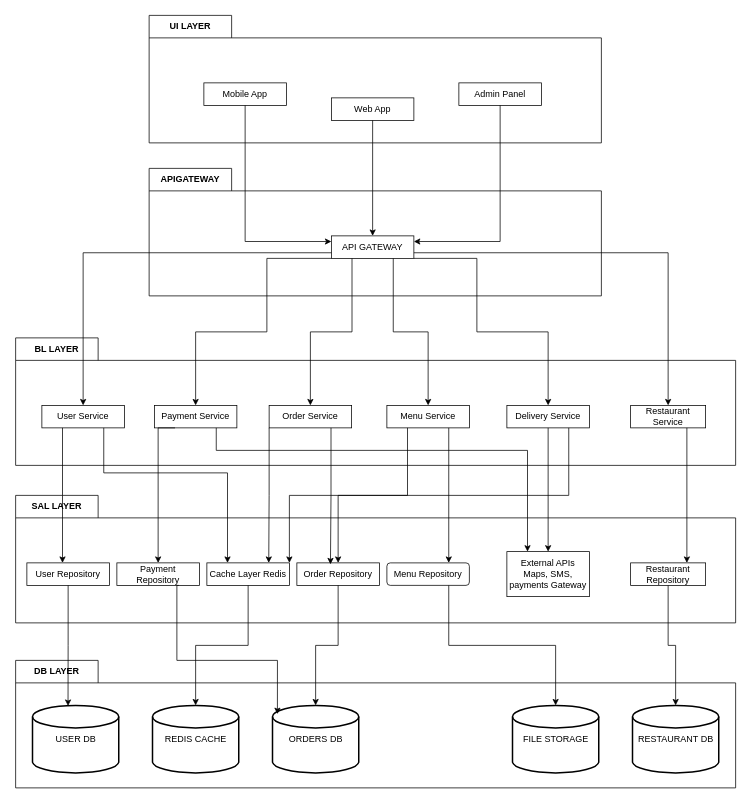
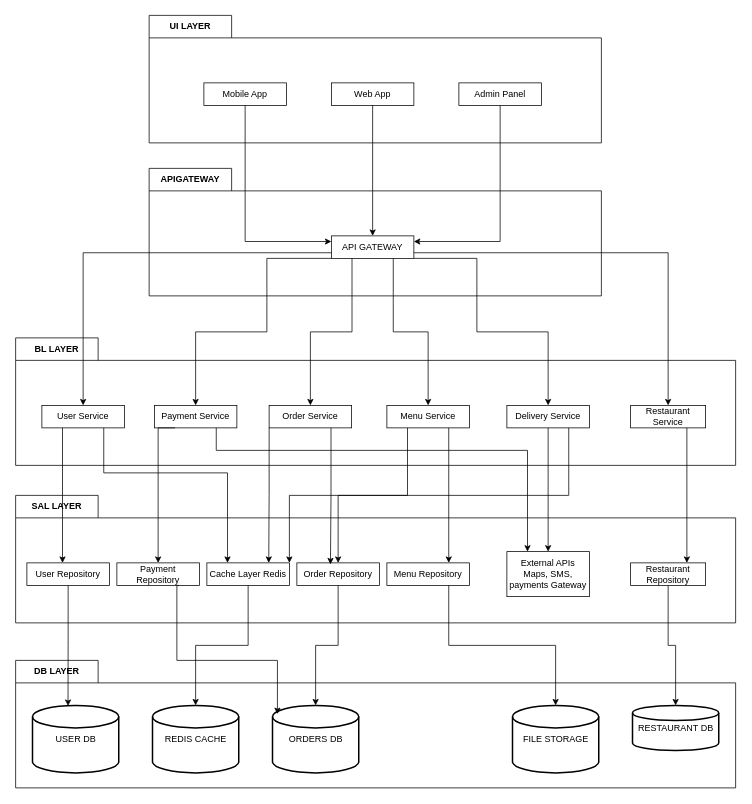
  <mxCell id="0" />
  <mxCell id="1" parent="0" />
  <mxCell id="2" value="UI LAYER" style="shape=folder;fontStyle=1;tabWidth=110;tabHeight=30;tabPosition=left;html=1;boundedLbl=1;labelInHeader=1;container=1;collapsible=0;recursiveResize=0;whiteSpace=wrap;" vertex="1" parent="1"><mxGeometry x="198" y="20" width="603" height="170" as="geometry" /></mxCell>
  <mxCell id="3" value="Mobile App" style="html=1;whiteSpace=wrap;" vertex="1" parent="2"><mxGeometry width="110" height="30" relative="1" as="geometry"><mxPoint x="73" y="90" as="offset" /></mxGeometry></mxCell>
- <mxCell id="4" value="Web App" style="html=1;whiteSpace=wrap;" vertex="1" parent="2"><mxGeometry x="243" y="110" width="110" height="30" as="geometry" /></mxCell>
+ <mxCell id="4" value="Web App" style="html=1;whiteSpace=wrap;" vertex="1" parent="2"><mxGeometry x="243" y="90" width="110" height="30" as="geometry" /></mxCell>
  <mxCell id="5" value="Admin Panel" style="html=1;whiteSpace=wrap;" vertex="1" parent="2"><mxGeometry x="413" y="90" width="110" height="30" as="geometry" /></mxCell>
  <mxCell id="6" value="BL LAYER" style="shape=folder;fontStyle=1;tabWidth=110;tabHeight=30;tabPosition=left;html=1;boundedLbl=1;labelInHeader=1;container=1;collapsible=0;recursiveResize=0;whiteSpace=wrap;" vertex="1" parent="1"><mxGeometry x="20" y="450" width="960" height="170" as="geometry" /></mxCell>
  <mxCell id="7" value="User Service" style="html=1;whiteSpace=wrap;" vertex="1" parent="6"><mxGeometry width="110" height="30" relative="1" as="geometry"><mxPoint x="35" y="90" as="offset" /></mxGeometry></mxCell>
  <mxCell id="8" value="Payment Service" style="html=1;whiteSpace=wrap;" vertex="1" parent="6"><mxGeometry x="185" y="90" width="110" height="30" as="geometry" /></mxCell>
  <mxCell id="9" value="Order Service" style="html=1;whiteSpace=wrap;" vertex="1" parent="6"><mxGeometry x="338" y="90" width="110" height="30" as="geometry" /></mxCell>
  <mxCell id="10" value="Menu Service" style="html=1;whiteSpace=wrap;" vertex="1" parent="6"><mxGeometry x="495" y="90" width="110" height="30" as="geometry" /></mxCell>
  <mxCell id="11" value="Delivery Service" style="html=1;whiteSpace=wrap;" vertex="1" parent="6"><mxGeometry x="655" y="90" width="110" height="30" as="geometry" /></mxCell>
  <mxCell id="12" style="edgeStyle=orthogonalEdgeStyle;rounded=0;orthogonalLoop=1;jettySize=auto;html=1;exitX=0.5;exitY=1;exitDx=0;exitDy=0;" edge="1" parent="6" source="10" target="10"><mxGeometry relative="1" as="geometry" /></mxCell>
  <mxCell id="13" value="Restaurant Service" style="rounded=0;whiteSpace=wrap;html=1;" vertex="1" parent="6"><mxGeometry x="820" y="90" width="100" height="30" as="geometry" /></mxCell>
  <mxCell id="14" value="APIGATEWAY" style="shape=folder;fontStyle=1;tabWidth=110;tabHeight=30;tabPosition=left;html=1;boundedLbl=1;labelInHeader=1;container=1;collapsible=0;recursiveResize=0;whiteSpace=wrap;" vertex="1" parent="1"><mxGeometry x="198" y="224" width="603" height="170" as="geometry" /></mxCell>
  <mxCell id="15" value="API GATEWAY" style="html=1;whiteSpace=wrap;" vertex="1" parent="14"><mxGeometry x="243" y="90" width="110" height="30" as="geometry" /></mxCell>
  <mxCell id="16" style="edgeStyle=orthogonalEdgeStyle;rounded=0;orthogonalLoop=1;jettySize=auto;html=1;exitX=0.5;exitY=1;exitDx=0;exitDy=0;entryX=0;entryY=0.25;entryDx=0;entryDy=0;" edge="1" parent="1" source="3" target="15"><mxGeometry relative="1" as="geometry" /></mxCell>
  <mxCell id="17" style="edgeStyle=orthogonalEdgeStyle;rounded=0;orthogonalLoop=1;jettySize=auto;html=1;" edge="1" parent="1" source="4" target="15"><mxGeometry relative="1" as="geometry" /></mxCell>
  <mxCell id="18" style="edgeStyle=orthogonalEdgeStyle;rounded=0;orthogonalLoop=1;jettySize=auto;html=1;exitX=0.5;exitY=1;exitDx=0;exitDy=0;entryX=1;entryY=0.25;entryDx=0;entryDy=0;" edge="1" parent="1" source="5" target="15"><mxGeometry relative="1" as="geometry" /></mxCell>
  <mxCell id="19" style="edgeStyle=orthogonalEdgeStyle;rounded=0;orthogonalLoop=1;jettySize=auto;html=1;exitX=0.25;exitY=1;exitDx=0;exitDy=0;" edge="1" parent="1" source="15" target="9"><mxGeometry relative="1" as="geometry" /></mxCell>
  <mxCell id="20" style="edgeStyle=orthogonalEdgeStyle;rounded=0;orthogonalLoop=1;jettySize=auto;html=1;exitX=0.75;exitY=1;exitDx=0;exitDy=0;entryX=0.5;entryY=0;entryDx=0;entryDy=0;" edge="1" parent="1" source="15" target="10"><mxGeometry relative="1" as="geometry" /></mxCell>
  <mxCell id="21" style="edgeStyle=orthogonalEdgeStyle;rounded=0;orthogonalLoop=1;jettySize=auto;html=1;exitX=1;exitY=1;exitDx=0;exitDy=0;" edge="1" parent="1" source="15" target="11"><mxGeometry relative="1" as="geometry"><Array as="points"><mxPoint x="635" y="344" /><mxPoint x="635" y="442" /><mxPoint x="730" y="442" /></Array></mxGeometry></mxCell>
  <mxCell id="22" style="edgeStyle=orthogonalEdgeStyle;rounded=0;orthogonalLoop=1;jettySize=auto;html=1;exitX=0;exitY=1;exitDx=0;exitDy=0;" edge="1" parent="1" source="15" target="8"><mxGeometry relative="1" as="geometry"><Array as="points"><mxPoint x="355" y="344" /><mxPoint x="355" y="442" /><mxPoint x="260" y="442" /></Array></mxGeometry></mxCell>
  <mxCell id="23" style="edgeStyle=orthogonalEdgeStyle;rounded=0;orthogonalLoop=1;jettySize=auto;html=1;exitX=1;exitY=0.75;exitDx=0;exitDy=0;entryX=0.5;entryY=0;entryDx=0;entryDy=0;" edge="1" parent="1" source="15" target="13"><mxGeometry relative="1" as="geometry" /></mxCell>
  <mxCell id="24" style="edgeStyle=orthogonalEdgeStyle;rounded=0;orthogonalLoop=1;jettySize=auto;html=1;exitX=0;exitY=0.75;exitDx=0;exitDy=0;" edge="1" parent="1" source="15" target="7"><mxGeometry relative="1" as="geometry" /></mxCell>
  <mxCell id="25" value="SAL LAYER" style="shape=folder;fontStyle=1;tabWidth=110;tabHeight=30;tabPosition=left;html=1;boundedLbl=1;labelInHeader=1;container=1;collapsible=0;recursiveResize=0;whiteSpace=wrap;" vertex="1" parent="1"><mxGeometry x="20" y="660" width="960" height="170" as="geometry" /></mxCell>
  <mxCell id="26" value="User Repository" style="html=1;whiteSpace=wrap;" vertex="1" parent="25"><mxGeometry width="110" height="30" relative="1" as="geometry"><mxPoint x="15" y="90" as="offset" /></mxGeometry></mxCell>
  <mxCell id="27" value="Payment Repository" style="html=1;whiteSpace=wrap;" vertex="1" parent="25"><mxGeometry x="135" y="90" width="110" height="30" as="geometry" /></mxCell>
  <mxCell id="28" value="Order Repository" style="html=1;whiteSpace=wrap;" vertex="1" parent="25"><mxGeometry x="375" y="90" width="110" height="30" as="geometry" /></mxCell>
- <mxCell id="29" value="Menu Repository" style="html=1;whiteSpace=wrap;rounded=1;" vertex="1" parent="25"><mxGeometry x="495" y="90" width="110" height="30" as="geometry" /></mxCell>
+ <mxCell id="29" value="Menu Repository" style="html=1;whiteSpace=wrap;" vertex="1" parent="25"><mxGeometry x="495" y="90" width="110" height="30" as="geometry" /></mxCell>
  <mxCell id="30" value="External APIs Maps, SMS, payments Gateway" style="html=1;whiteSpace=wrap;" vertex="1" parent="25"><mxGeometry x="655" y="75" width="110" height="60" as="geometry" /></mxCell>
  <mxCell id="31" style="edgeStyle=orthogonalEdgeStyle;rounded=0;orthogonalLoop=1;jettySize=auto;html=1;exitX=0.5;exitY=1;exitDx=0;exitDy=0;" edge="1" parent="25" source="29" target="29"><mxGeometry relative="1" as="geometry" /></mxCell>
  <mxCell id="32" value="Restaurant Repository" style="rounded=0;whiteSpace=wrap;html=1;" vertex="1" parent="25"><mxGeometry x="820" y="90" width="100" height="30" as="geometry" /></mxCell>
  <mxCell id="33" value="Cache Layer Redis" style="html=1;whiteSpace=wrap;" vertex="1" parent="25"><mxGeometry x="255" y="90" width="110" height="30" as="geometry" /></mxCell>
  <mxCell id="34" style="edgeStyle=orthogonalEdgeStyle;rounded=0;orthogonalLoop=1;jettySize=auto;html=1;exitX=0.25;exitY=1;exitDx=0;exitDy=0;" edge="1" parent="1" source="7" target="26"><mxGeometry relative="1" as="geometry"><Array as="points"><mxPoint x="83" y="660" /><mxPoint x="83" y="660" /></Array></mxGeometry></mxCell>
  <mxCell id="35" style="edgeStyle=orthogonalEdgeStyle;rounded=0;orthogonalLoop=1;jettySize=auto;html=1;exitX=0.75;exitY=1;exitDx=0;exitDy=0;entryX=0.25;entryY=0;entryDx=0;entryDy=0;" edge="1" parent="1" source="7" target="33"><mxGeometry relative="1" as="geometry"><Array as="points"><mxPoint x="138" y="630" /><mxPoint x="302" y="630" /></Array></mxGeometry></mxCell>
  <mxCell id="36" style="edgeStyle=orthogonalEdgeStyle;rounded=0;orthogonalLoop=1;jettySize=auto;html=1;exitX=0.25;exitY=1;exitDx=0;exitDy=0;" edge="1" parent="1" source="8" target="27"><mxGeometry relative="1" as="geometry"><Array as="points"><mxPoint x="210" y="570" /></Array></mxGeometry></mxCell>
  <mxCell id="37" style="edgeStyle=orthogonalEdgeStyle;rounded=0;orthogonalLoop=1;jettySize=auto;html=1;exitX=0.75;exitY=1;exitDx=0;exitDy=0;entryX=0.25;entryY=0;entryDx=0;entryDy=0;" edge="1" parent="1" source="8" target="30"><mxGeometry relative="1" as="geometry"><Array as="points"><mxPoint x="288" y="600" /><mxPoint x="702" y="600" /></Array></mxGeometry></mxCell>
  <mxCell id="38" style="edgeStyle=orthogonalEdgeStyle;rounded=0;orthogonalLoop=1;jettySize=auto;html=1;exitX=0;exitY=1;exitDx=0;exitDy=0;entryX=0.75;entryY=0;entryDx=0;entryDy=0;" edge="1" parent="1" source="9" target="33"><mxGeometry relative="1" as="geometry" /></mxCell>
  <mxCell id="39" style="edgeStyle=orthogonalEdgeStyle;rounded=0;orthogonalLoop=1;jettySize=auto;html=1;exitX=0.75;exitY=1;exitDx=0;exitDy=0;entryX=0.407;entryY=0.062;entryDx=0;entryDy=0;entryPerimeter=0;" edge="1" parent="1" source="9" target="28"><mxGeometry relative="1" as="geometry" /></mxCell>
  <mxCell id="40" style="edgeStyle=orthogonalEdgeStyle;rounded=0;orthogonalLoop=1;jettySize=auto;html=1;exitX=0.25;exitY=1;exitDx=0;exitDy=0;entryX=1;entryY=0;entryDx=0;entryDy=0;" edge="1" parent="1" source="10" target="33"><mxGeometry relative="1" as="geometry" /></mxCell>
  <mxCell id="41" style="edgeStyle=orthogonalEdgeStyle;rounded=0;orthogonalLoop=1;jettySize=auto;html=1;exitX=0.75;exitY=1;exitDx=0;exitDy=0;entryX=0.75;entryY=0;entryDx=0;entryDy=0;" edge="1" parent="1" source="10" target="29"><mxGeometry relative="1" as="geometry" /></mxCell>
  <mxCell id="42" style="edgeStyle=orthogonalEdgeStyle;rounded=0;orthogonalLoop=1;jettySize=auto;html=1;exitX=0.5;exitY=1;exitDx=0;exitDy=0;" edge="1" parent="1" source="11" target="30"><mxGeometry relative="1" as="geometry" /></mxCell>
  <mxCell id="43" style="edgeStyle=orthogonalEdgeStyle;rounded=0;orthogonalLoop=1;jettySize=auto;html=1;exitX=0.75;exitY=1;exitDx=0;exitDy=0;" edge="1" parent="1" source="11" target="28"><mxGeometry relative="1" as="geometry" /></mxCell>
  <mxCell id="44" style="edgeStyle=orthogonalEdgeStyle;rounded=0;orthogonalLoop=1;jettySize=auto;html=1;exitX=0.75;exitY=1;exitDx=0;exitDy=0;entryX=0.75;entryY=0;entryDx=0;entryDy=0;" edge="1" parent="1" source="13" target="32"><mxGeometry relative="1" as="geometry" /></mxCell>
  <mxCell id="45" value="DB LAYER" style="shape=folder;fontStyle=1;tabWidth=110;tabHeight=30;tabPosition=left;html=1;boundedLbl=1;labelInHeader=1;container=1;collapsible=0;recursiveResize=0;whiteSpace=wrap;" vertex="1" parent="1"><mxGeometry x="20" y="880" width="960" height="170" as="geometry" /></mxCell>
  <mxCell id="46" value="USER DB" style="strokeWidth=2;html=1;shape=mxgraph.flowchart.database;whiteSpace=wrap;" vertex="1" parent="45"><mxGeometry x="22.5" y="60" width="115" height="90" as="geometry" /></mxCell>
  <mxCell id="47" value="REDIS CACHE" style="strokeWidth=2;html=1;shape=mxgraph.flowchart.database;whiteSpace=wrap;" vertex="1" parent="45"><mxGeometry x="182.5" y="60" width="115" height="90" as="geometry" /></mxCell>
  <mxCell id="48" value="ORDERS DB" style="strokeWidth=2;html=1;shape=mxgraph.flowchart.database;whiteSpace=wrap;" vertex="1" parent="45"><mxGeometry x="342.5" y="60" width="115" height="90" as="geometry" /></mxCell>
  <mxCell id="49" value="FILE STORAGE" style="strokeWidth=2;html=1;shape=mxgraph.flowchart.database;whiteSpace=wrap;" vertex="1" parent="45"><mxGeometry x="662.5" y="60" width="115" height="90" as="geometry" /></mxCell>
- <mxCell id="50" value="RESTAURANT DB" style="strokeWidth=2;html=1;shape=mxgraph.flowchart.database;whiteSpace=wrap;" vertex="1" parent="45"><mxGeometry x="822.5" y="60" width="115" height="90" as="geometry" /></mxCell>
+ <mxCell id="50" value="RESTAURANT DB" style="strokeWidth=2;html=1;shape=mxgraph.flowchart.database;whiteSpace=wrap;" vertex="1" parent="45"><mxGeometry x="822.5" y="60" width="115" height="60" as="geometry" /></mxCell>
  <mxCell id="51" style="edgeStyle=orthogonalEdgeStyle;rounded=0;orthogonalLoop=1;jettySize=auto;html=1;exitX=0.5;exitY=1;exitDx=0;exitDy=0;entryX=0.412;entryY=0.008;entryDx=0;entryDy=0;entryPerimeter=0;" edge="1" parent="1" source="26" target="46"><mxGeometry relative="1" as="geometry" /></mxCell>
  <mxCell id="52" style="edgeStyle=orthogonalEdgeStyle;rounded=0;orthogonalLoop=1;jettySize=auto;html=1;exitX=0.5;exitY=1;exitDx=0;exitDy=0;" edge="1" parent="1" source="33" target="47"><mxGeometry relative="1" as="geometry" /></mxCell>
  <mxCell id="53" style="edgeStyle=orthogonalEdgeStyle;rounded=0;orthogonalLoop=1;jettySize=auto;html=1;" edge="1" parent="1" source="28" target="48"><mxGeometry relative="1" as="geometry" /></mxCell>
  <mxCell id="54" style="edgeStyle=orthogonalEdgeStyle;rounded=0;orthogonalLoop=1;jettySize=auto;html=1;exitX=0.75;exitY=1;exitDx=0;exitDy=0;entryX=0.057;entryY=0.129;entryDx=0;entryDy=0;entryPerimeter=0;" edge="1" parent="1" source="27" target="48"><mxGeometry relative="1" as="geometry"><Array as="points"><mxPoint x="235" y="780" /><mxPoint x="235" y="880" /><mxPoint x="369" y="880" /></Array></mxGeometry></mxCell>
  <mxCell id="55" style="edgeStyle=orthogonalEdgeStyle;rounded=0;orthogonalLoop=1;jettySize=auto;html=1;exitX=0.75;exitY=1;exitDx=0;exitDy=0;" edge="1" parent="1" source="29" target="49"><mxGeometry relative="1" as="geometry" /></mxCell>
  <mxCell id="56" style="edgeStyle=orthogonalEdgeStyle;rounded=0;orthogonalLoop=1;jettySize=auto;html=1;exitX=0.5;exitY=1;exitDx=0;exitDy=0;entryX=0.5;entryY=0;entryDx=0;entryDy=0;entryPerimeter=0;" edge="1" parent="1" source="32" target="50"><mxGeometry relative="1" as="geometry" /></mxCell>
